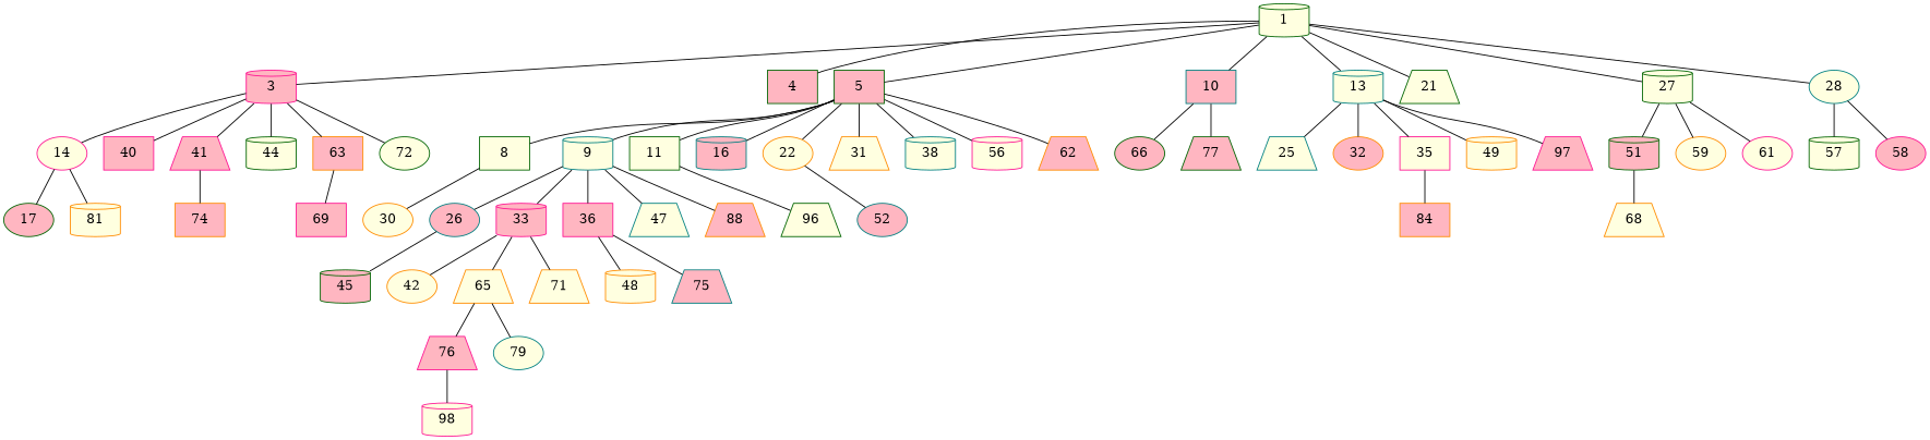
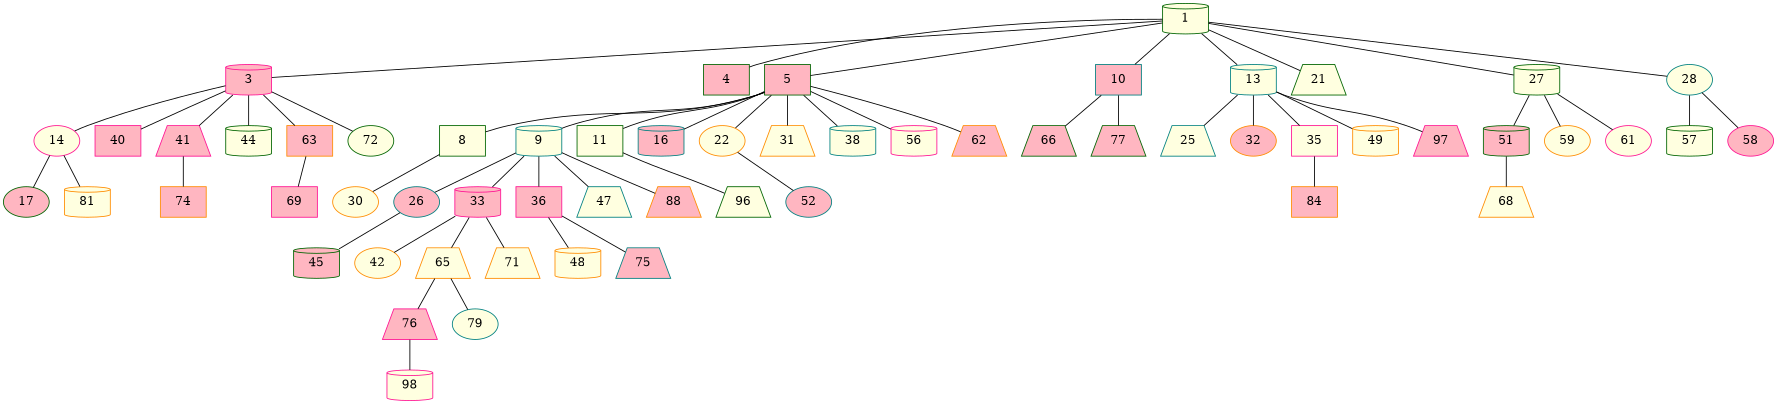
  graph {
    node [color=darkorange fillcolor=lightyellow shape=cylinder style=filled]
    1 [color=darkgreen super="+2"]
    3 [color=deeppink fillcolor=lightpink]
    4 [color=darkgreen fillcolor=lightpink shape=box]
    5 [color=darkgreen fillcolor=lightpink shape=box super="+7+6"]
    10 [color=teal fillcolor=lightpink shape=box super="+64+39"]
    13 [color=teal]
    21 [color=darkgreen shape=trapezium super="+114"]
    27 [color=darkgreen super="+34+29+50"]
    28 [color=teal shape=ellipse super="+99+94"]
    14 [color=deeppink shape=ellipse]
    40 [color=deeppink fillcolor=lightpink shape=box super="+89"]
    41 [color=deeppink fillcolor=lightpink shape=trapezium]
    44 [color=darkgreen]
    63 [fillcolor=lightpink shape=box]
    72 [color=darkgreen shape=ellipse]
    8 [color=darkgreen shape=box]
    9 [color=teal super="+12+15+105+18+19"]
    11 [color=darkgreen shape=box]
    16 [color=teal fillcolor=lightpink]
    22 [shape=ellipse]
    31 [shape=trapezium]
    38 [color=teal]
    56 [color=deeppink super="+100"]
    62 [fillcolor=lightpink shape=trapezium super="+116"]
-   66 [color=darkgreen fillcolor=lightpink shape=ellipse]
+   66 [color=darkgreen fillcolor=lightpink shape=trapezium]
    77 [color=darkgreen fillcolor=lightpink shape=trapezium]
    25 [color=teal shape=trapezium super="+117"]
    32 [fillcolor=lightpink shape=ellipse]
    35 [color=deeppink shape=box super="+104+46+53+55"]
    49
    97 [color=deeppink fillcolor=lightpink shape=trapezium super="+109"]
    51 [color=darkgreen fillcolor=lightpink super="+70+83"]
    59 [shape=ellipse]
    61 [color=deeppink shape=ellipse]
    57 [color=darkgreen]
    58 [color=deeppink fillcolor=lightpink shape=ellipse]
    17 [color=darkgreen fillcolor=lightpink shape=ellipse]
    81
    74 [fillcolor=lightpink shape=box]
    69 [color=deeppink fillcolor=lightpink shape=box]
    30 [shape=ellipse]
    26 [color=teal fillcolor=lightpink shape=ellipse super="+37"]
    33 [color=deeppink fillcolor=lightpink super="+67"]
    36 [color=deeppink fillcolor=lightpink shape=box]
    47 [color=teal shape=trapezium super="+118"]
    88 [fillcolor=lightpink shape=trapezium]
    96 [color=darkgreen shape=trapezium]
    52 [color=teal fillcolor=lightpink shape=ellipse]
    45 [color=darkgreen fillcolor=lightpink]
    42 [shape=ellipse]
    65 [shape=trapezium]
    71 [shape=trapezium super="+102"]
    48
    75 [color=teal fillcolor=lightpink shape=trapezium]
    n55 [fillcolor=lightpink label=84 shape=box super="+95"]
    68 [shape=trapezium super="+84"]
    76 [color=deeppink fillcolor=lightpink shape=trapezium]
    79 [color=teal shape=ellipse super="+86"]
    98 [color=deeppink]
    1 -- 3
    1 -- 4
    1 -- 5
    1 -- 10
    1 -- 13
    1 -- 21
    1 -- 27
    1 -- 28
    3 -- 14
    3 -- 40
    3 -- 41
    3 -- 44
    3 -- 63
    3 -- 72
    5 -- 8
    5 -- 9
    5 -- 11
    5 -- 16
    5 -- 22
    5 -- 31
    5 -- 38
    5 -- 56
    5 -- 62
    10 -- 66
    10 -- 77
    13 -- 25
    13 -- 32
    13 -- 35
    13 -- 49
    13 -- 97
    27 -- 51
    27 -- 59
    27 -- 61
    28 -- 57
    28 -- 58
    14 -- 17
    14 -- 81
    41 -- 74
    63 -- 69
    8 -- 30
    9 -- 26
    9 -- 33
    9 -- 36
    9 -- 47
    9 -- 88
    11 -- 96
    22 -- 52
    35 -- n55
    51 -- 68
    26 -- 45
    33 -- 42
    33 -- 65
    33 -- 71
    36 -- 48
    36 -- 75
    65 -- 76
    65 -- 79
    76 -- 98
  }
